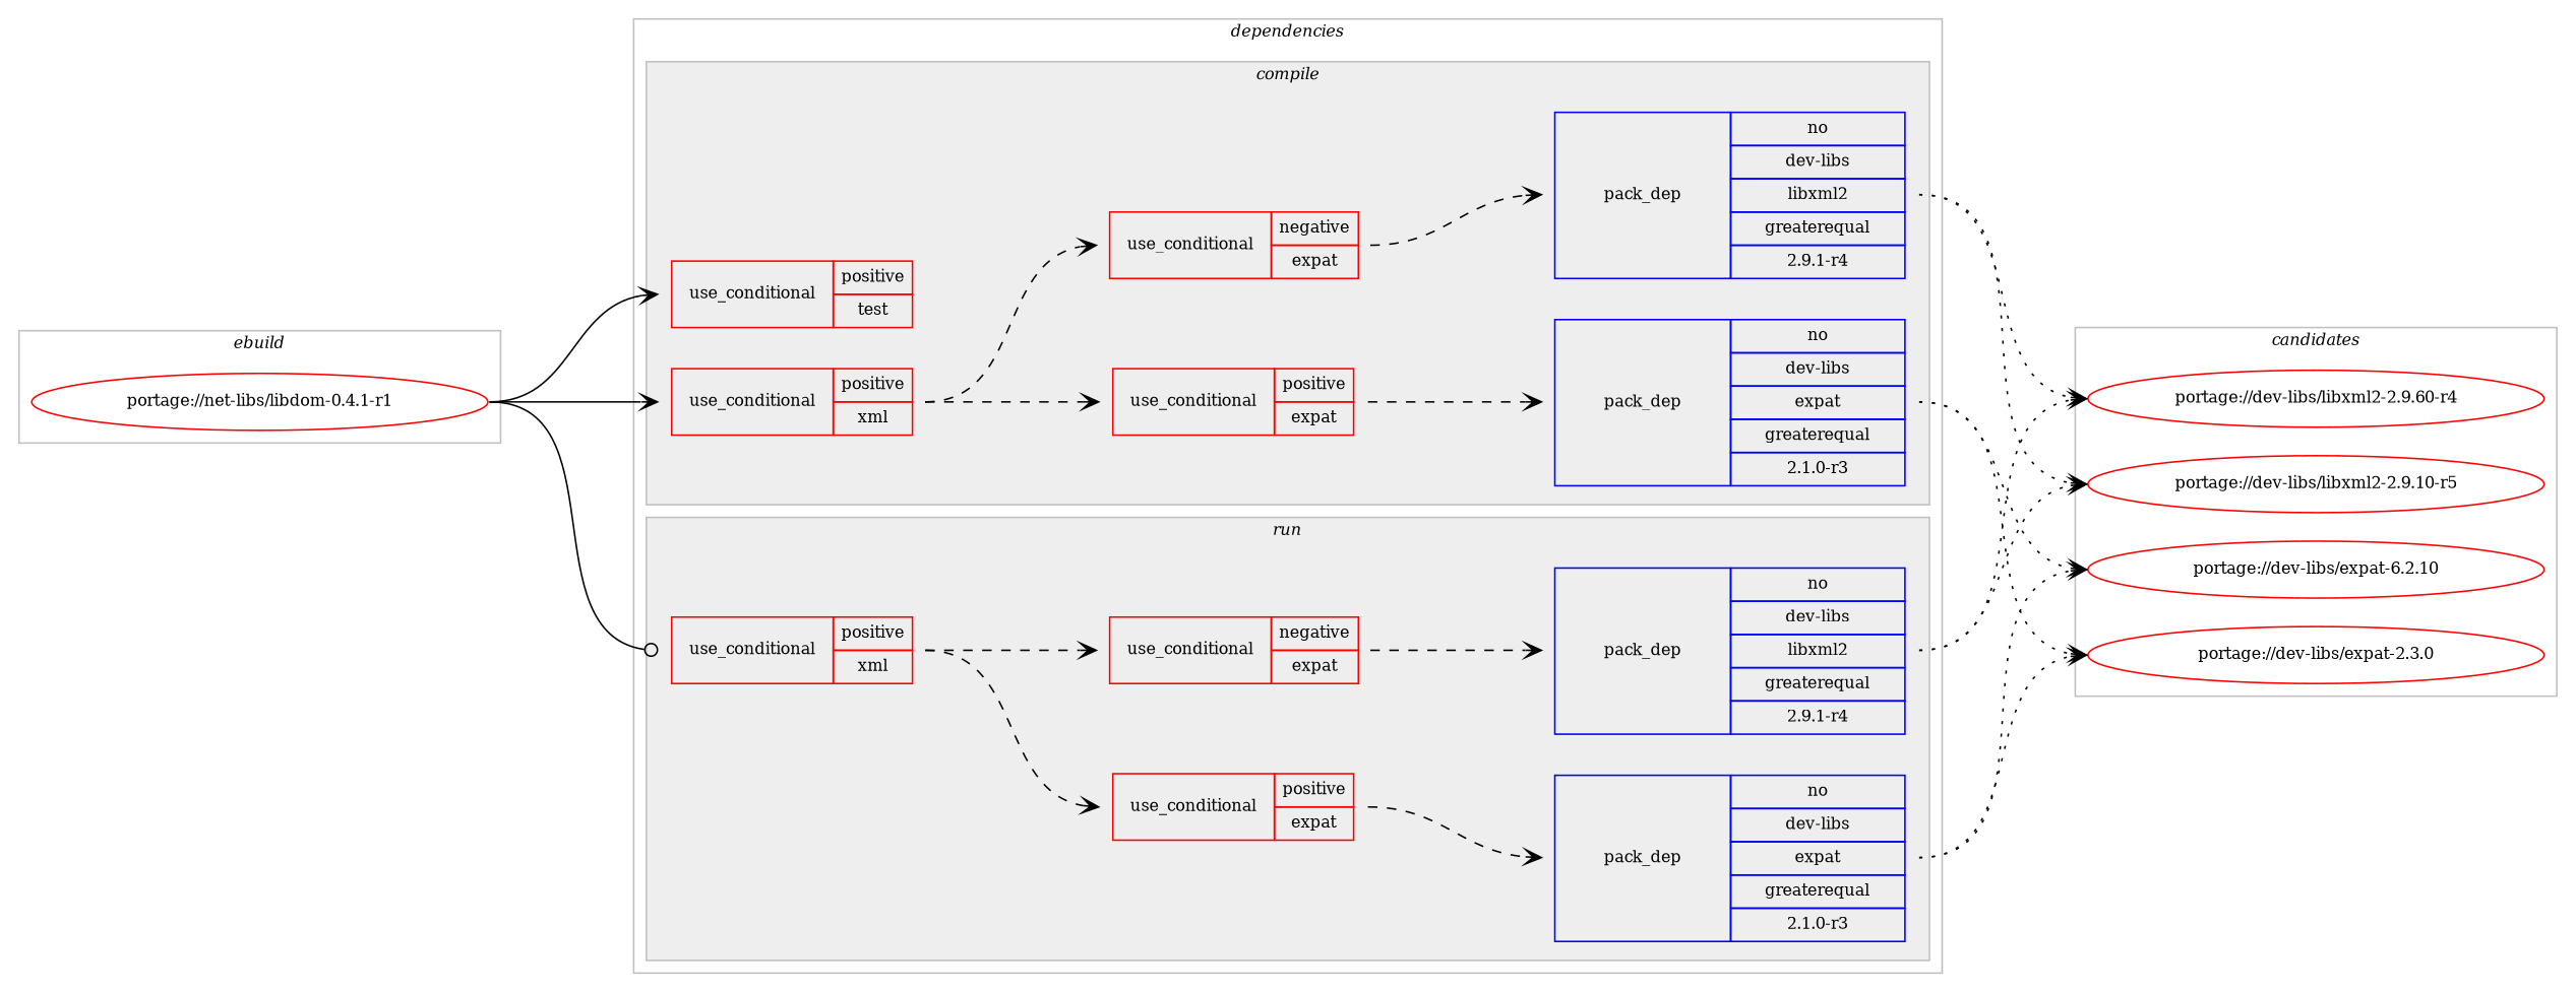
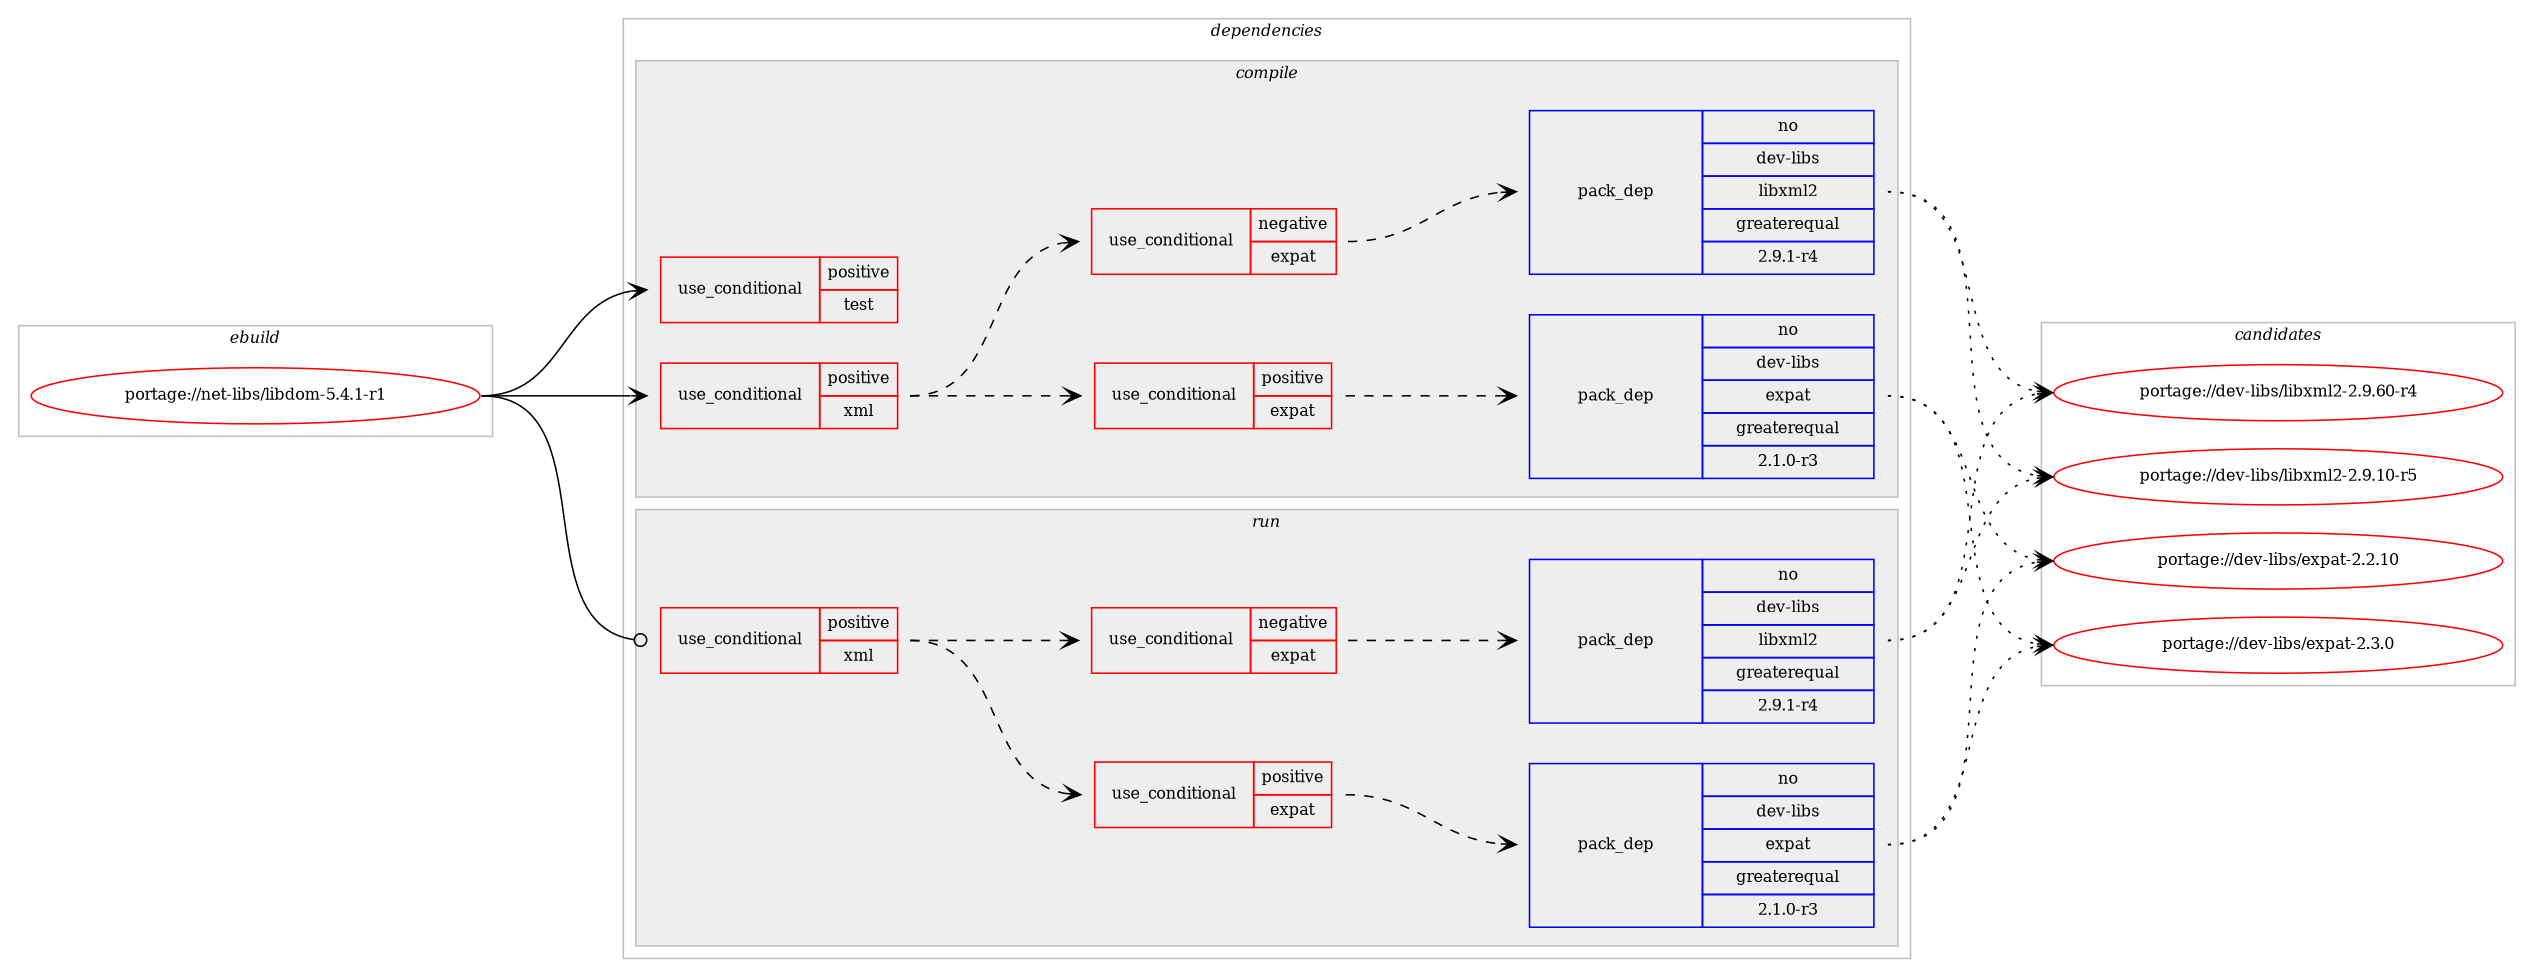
  digraph {
    compound=true
    concentrate=true
    fontname="DejaVu Serif"
    fontsize=10
    newrank=true
    rankdir=LR
    ranksep=1.5
    node [color=red fontname="DejaVu Serif" fontsize=10 shape=none]
    edge [arrowhead=vee fontname="DejaVu Serif" headport=w style=dotted tailport=e weight=20]
-   n1 [label="portage://net-libs/libdom-0.4.1-r1" width=4 shape=""]
+   n1 [label="portage://net-libs/libdom-5.4.1-r1" width=4 shape=""]
    n2 [label=<<TABLE BORDER="0" CELLBORDER="1" CELLSPACING="0" CELLPADDING="4"><TR><TD ROWSPAN="3" CELLPADDING="10">use_conditional</TD></TR><TR><TD>positive</TD></TR><TR><TD>test</TD></TR></TABLE>>]
    n3 [color=blue label=<<TABLE BORDER="0" CELLBORDER="1" CELLSPACING="0" CELLPADDING="4" WIDTH="220"><TR><TD ROWSPAN="6" CELLPADDING="30">pack_dep</TD></TR><TR><TD WIDTH="110">no</TD></TR><TR><TD>dev-libs</TD></TR><TR><TD>expat</TD></TR><TR><TD>greaterequal</TD></TR><TR><TD>2.1.0-r3</TD></TR></TABLE>>]
    n4 [label=<<TABLE BORDER="0" CELLBORDER="1" CELLSPACING="0" CELLPADDING="4"><TR><TD ROWSPAN="3" CELLPADDING="10">use_conditional</TD></TR><TR><TD>positive</TD></TR><TR><TD>expat</TD></TR></TABLE>>]
    n5 [color=blue label=<<TABLE BORDER="0" CELLBORDER="1" CELLSPACING="0" CELLPADDING="4" WIDTH="220"><TR><TD ROWSPAN="6" CELLPADDING="30">pack_dep</TD></TR><TR><TD WIDTH="110">no</TD></TR><TR><TD>dev-libs</TD></TR><TR><TD>libxml2</TD></TR><TR><TD>greaterequal</TD></TR><TR><TD>2.9.1-r4</TD></TR></TABLE>>]
    n6 [label=<<TABLE BORDER="0" CELLBORDER="1" CELLSPACING="0" CELLPADDING="4"><TR><TD ROWSPAN="3" CELLPADDING="10">use_conditional</TD></TR><TR><TD>negative</TD></TR><TR><TD>expat</TD></TR></TABLE>>]
    n7 [label=<<TABLE BORDER="0" CELLBORDER="1" CELLSPACING="0" CELLPADDING="4"><TR><TD ROWSPAN="3" CELLPADDING="10">use_conditional</TD></TR><TR><TD>positive</TD></TR><TR><TD>xml</TD></TR></TABLE>>]
    n8 [color=blue label=<<TABLE BORDER="0" CELLBORDER="1" CELLSPACING="0" CELLPADDING="4" WIDTH="220"><TR><TD ROWSPAN="6" CELLPADDING="30">pack_dep</TD></TR><TR><TD WIDTH="110">no</TD></TR><TR><TD>dev-libs</TD></TR><TR><TD>expat</TD></TR><TR><TD>greaterequal</TD></TR><TR><TD>2.1.0-r3</TD></TR></TABLE>>]
    n9 [label=<<TABLE BORDER="0" CELLBORDER="1" CELLSPACING="0" CELLPADDING="4"><TR><TD ROWSPAN="3" CELLPADDING="10">use_conditional</TD></TR><TR><TD>positive</TD></TR><TR><TD>expat</TD></TR></TABLE>>]
    n10 [color=blue label=<<TABLE BORDER="0" CELLBORDER="1" CELLSPACING="0" CELLPADDING="4" WIDTH="220"><TR><TD ROWSPAN="6" CELLPADDING="30">pack_dep</TD></TR><TR><TD WIDTH="110">no</TD></TR><TR><TD>dev-libs</TD></TR><TR><TD>libxml2</TD></TR><TR><TD>greaterequal</TD></TR><TR><TD>2.9.1-r4</TD></TR></TABLE>>]
    n11 [label=<<TABLE BORDER="0" CELLBORDER="1" CELLSPACING="0" CELLPADDING="4"><TR><TD ROWSPAN="3" CELLPADDING="10">use_conditional</TD></TR><TR><TD>negative</TD></TR><TR><TD>expat</TD></TR></TABLE>>]
    n12 [label=<<TABLE BORDER="0" CELLBORDER="1" CELLSPACING="0" CELLPADDING="4"><TR><TD ROWSPAN="3" CELLPADDING="10">use_conditional</TD></TR><TR><TD>positive</TD></TR><TR><TD>xml</TD></TR></TABLE>>]
-   n13 [label="portage://dev-libs/expat-6.2.10" width=4 shape=""]
+   n13 [label="portage://dev-libs/expat-2.2.10" width=4 shape=""]
    n14 [label="portage://dev-libs/expat-2.3.0" width=4 shape=""]
    n15 [label="portage://dev-libs/libxml2-2.9.60-r4" width=4 shape=""]
    n16 [label="portage://dev-libs/libxml2-2.9.10-r5" width=4 shape=""]
    subgraph cluster_1 {
      color=gray
      label=<<i>ebuild</i>>
      rank=same
      n1
    }
    subgraph cluster_2 {
      color=gray
      label=<<i>dependencies</i>>
      subgraph cluster_3 {
        color=gray
        fillcolor="#eeeeee"
        label=<<i>compile</i>>
        style=filled
        subgraph sub_4 {
          color=gray
          fillcolor="#eeeeee"
          label=<<i>compile</i>>
          style=filled
          n2
        }
        subgraph sub_5 {
          color=gray
          fillcolor="#eeeeee"
          label=<<i>compile</i>>
          style=filled
          n7
          subgraph sub_6 {
            color=gray
            fillcolor="#eeeeee"
            label=<<i>compile</i>>
            style=filled
            n4
            subgraph sub_7 {
              color=gray
              fillcolor="#eeeeee"
              label=<<i>compile</i>>
              style=filled
              n3
            }
          }
          subgraph sub_8 {
            color=gray
            fillcolor="#eeeeee"
            label=<<i>compile</i>>
            style=filled
            n6
            subgraph sub_9 {
              color=gray
              fillcolor="#eeeeee"
              label=<<i>compile</i>>
              style=filled
              n5
            }
          }
        }
      }
      subgraph cluster_10 {
        color=gray
        fillcolor="#eeeeee"
        label=<<i>compile and run</i>>
        style=filled
      }
      subgraph cluster_11 {
        color=gray
        fillcolor="#eeeeee"
        label=<<i>run</i>>
        style=filled
        subgraph sub_12 {
          color=gray
          fillcolor="#eeeeee"
          label=<<i>run</i>>
          style=filled
          n12
          subgraph sub_13 {
            color=gray
            fillcolor="#eeeeee"
            label=<<i>run</i>>
            style=filled
            n9
            subgraph sub_14 {
              color=gray
              fillcolor="#eeeeee"
              label=<<i>run</i>>
              style=filled
              n8
            }
          }
          subgraph sub_15 {
            color=gray
            fillcolor="#eeeeee"
            label=<<i>run</i>>
            style=filled
            n11
            subgraph sub_16 {
              color=gray
              fillcolor="#eeeeee"
              label=<<i>run</i>>
              style=filled
              n10
            }
          }
        }
      }
    }
    subgraph cluster_17 {
      color=gray
      label=<<i>candidates</i>>
      rank=same
      subgraph sub_18 {
        color=black
        label=<<i>candidates</i>>
        nodesep=1
        rank=same
        n13
        n14
      }
      subgraph sub_19 {
        color=black
        label=<<i>candidates</i>>
        nodesep=1
        rank=same
        n15
        n16
      }
      subgraph sub_20 {
        color=black
        label=<<i>candidates</i>>
        nodesep=1
        rank=same
        n13
        n14
      }
      subgraph sub_21 {
        color=black
        label=<<i>candidates</i>>
        nodesep=1
        rank=same
        n15
        n16
      }
    }
    n1 -> n2 [style=solid]
    n1 -> n7 [style=solid]
    n1 -> n12 [arrowhead=odot style=solid]
    n3 -> n13 [weight=100]
    n3 -> n14 [weight=100]
    n4 -> n3 [style=dashed]
    n5 -> n15 [weight=100]
    n5 -> n16 [weight=100]
    n6 -> n5 [style=dashed]
    n7 -> n4 [style=dashed]
    n7 -> n6 [style=dashed]
    n8 -> n13 [weight=100]
    n8 -> n14 [weight=100]
    n9 -> n8 [style=dashed]
    n10 -> n15 [weight=100]
    n10 -> n16 [weight=100]
    n11 -> n10 [style=dashed]
    n12 -> n9 [style=dashed]
    n12 -> n11 [style=dashed]
  }
